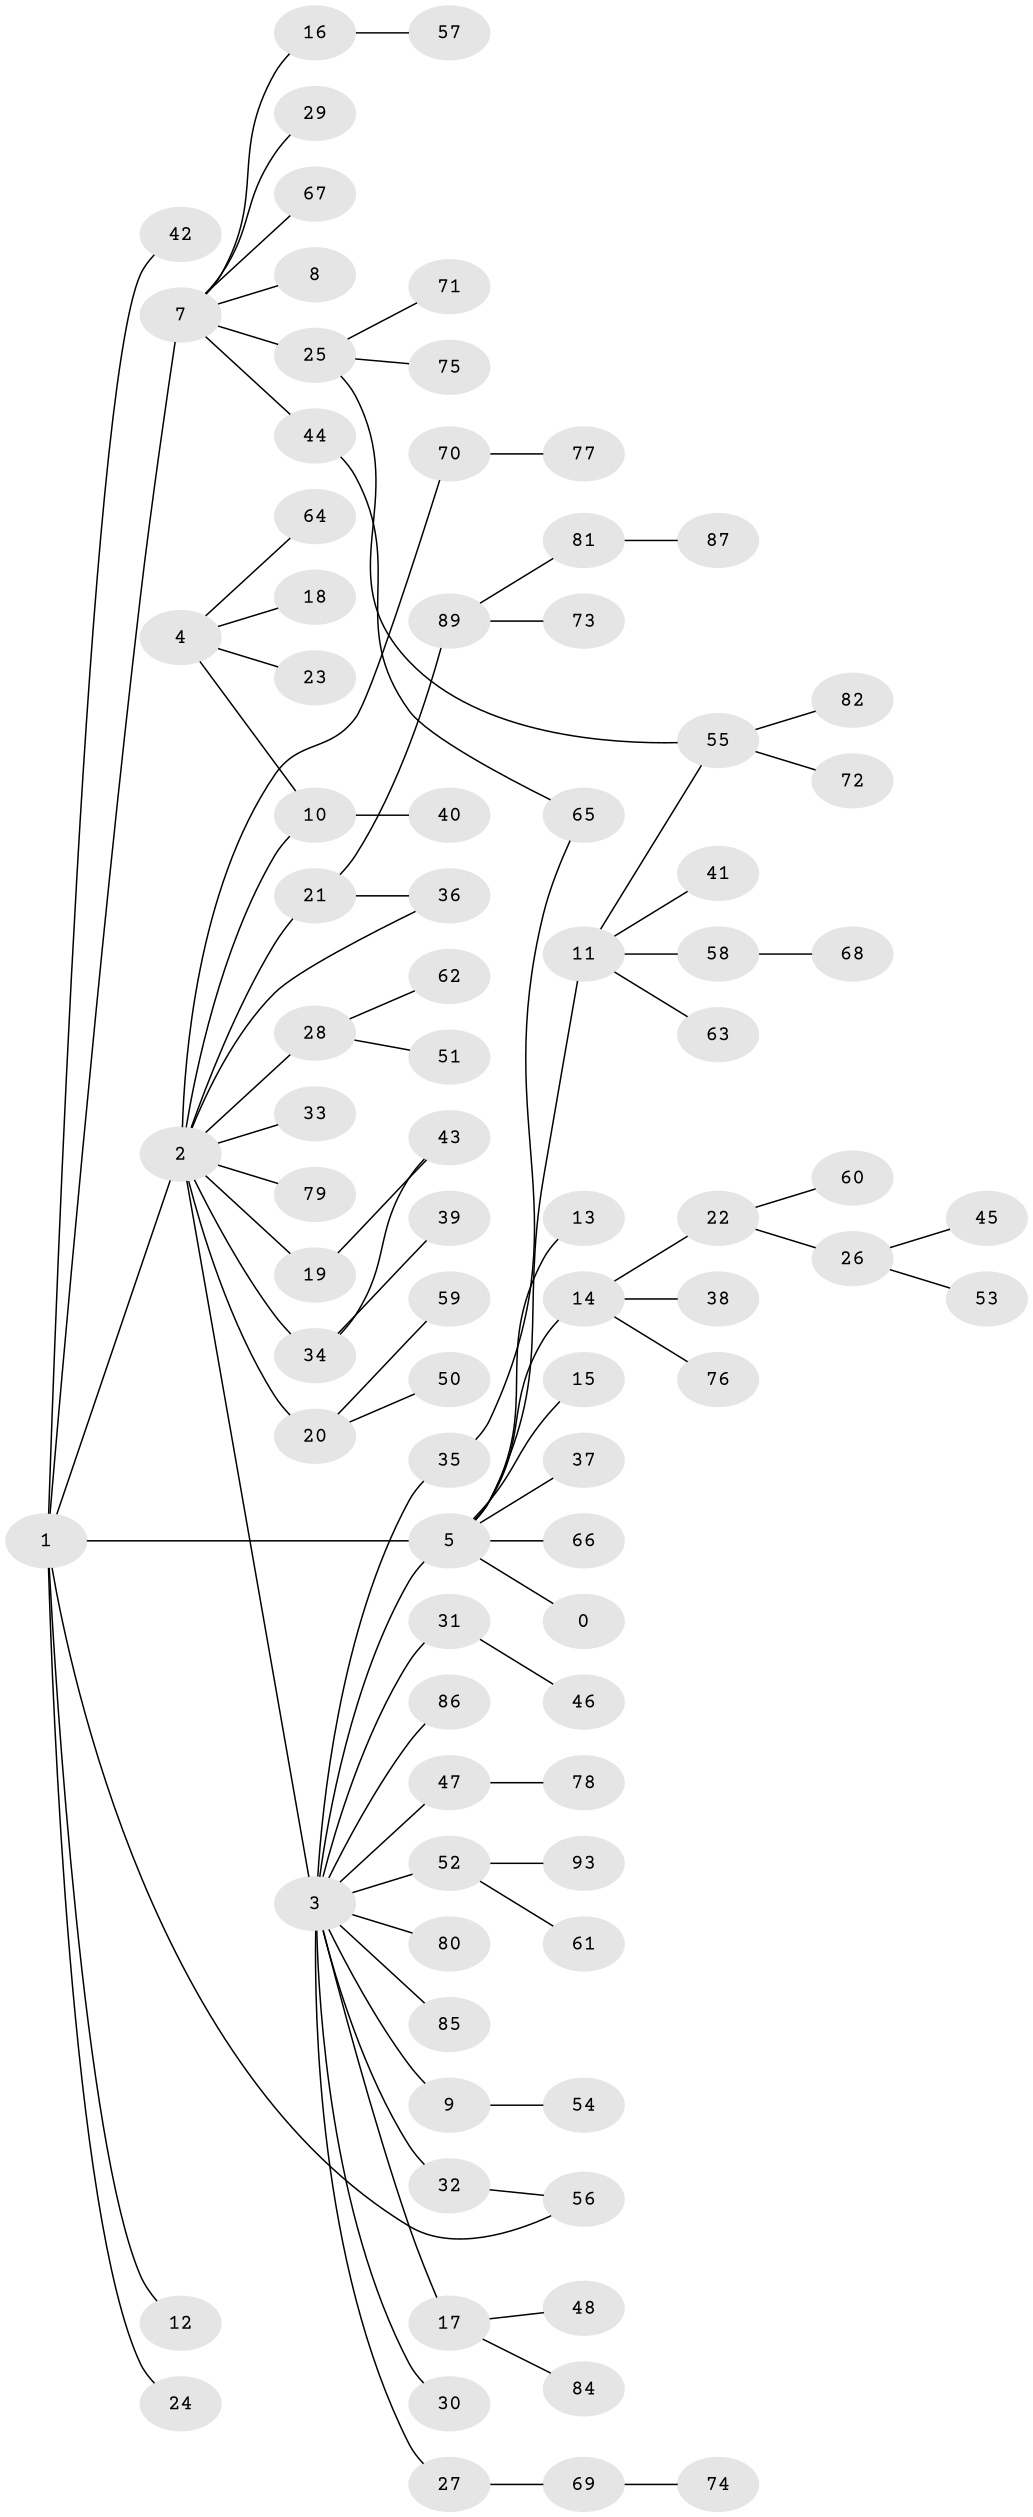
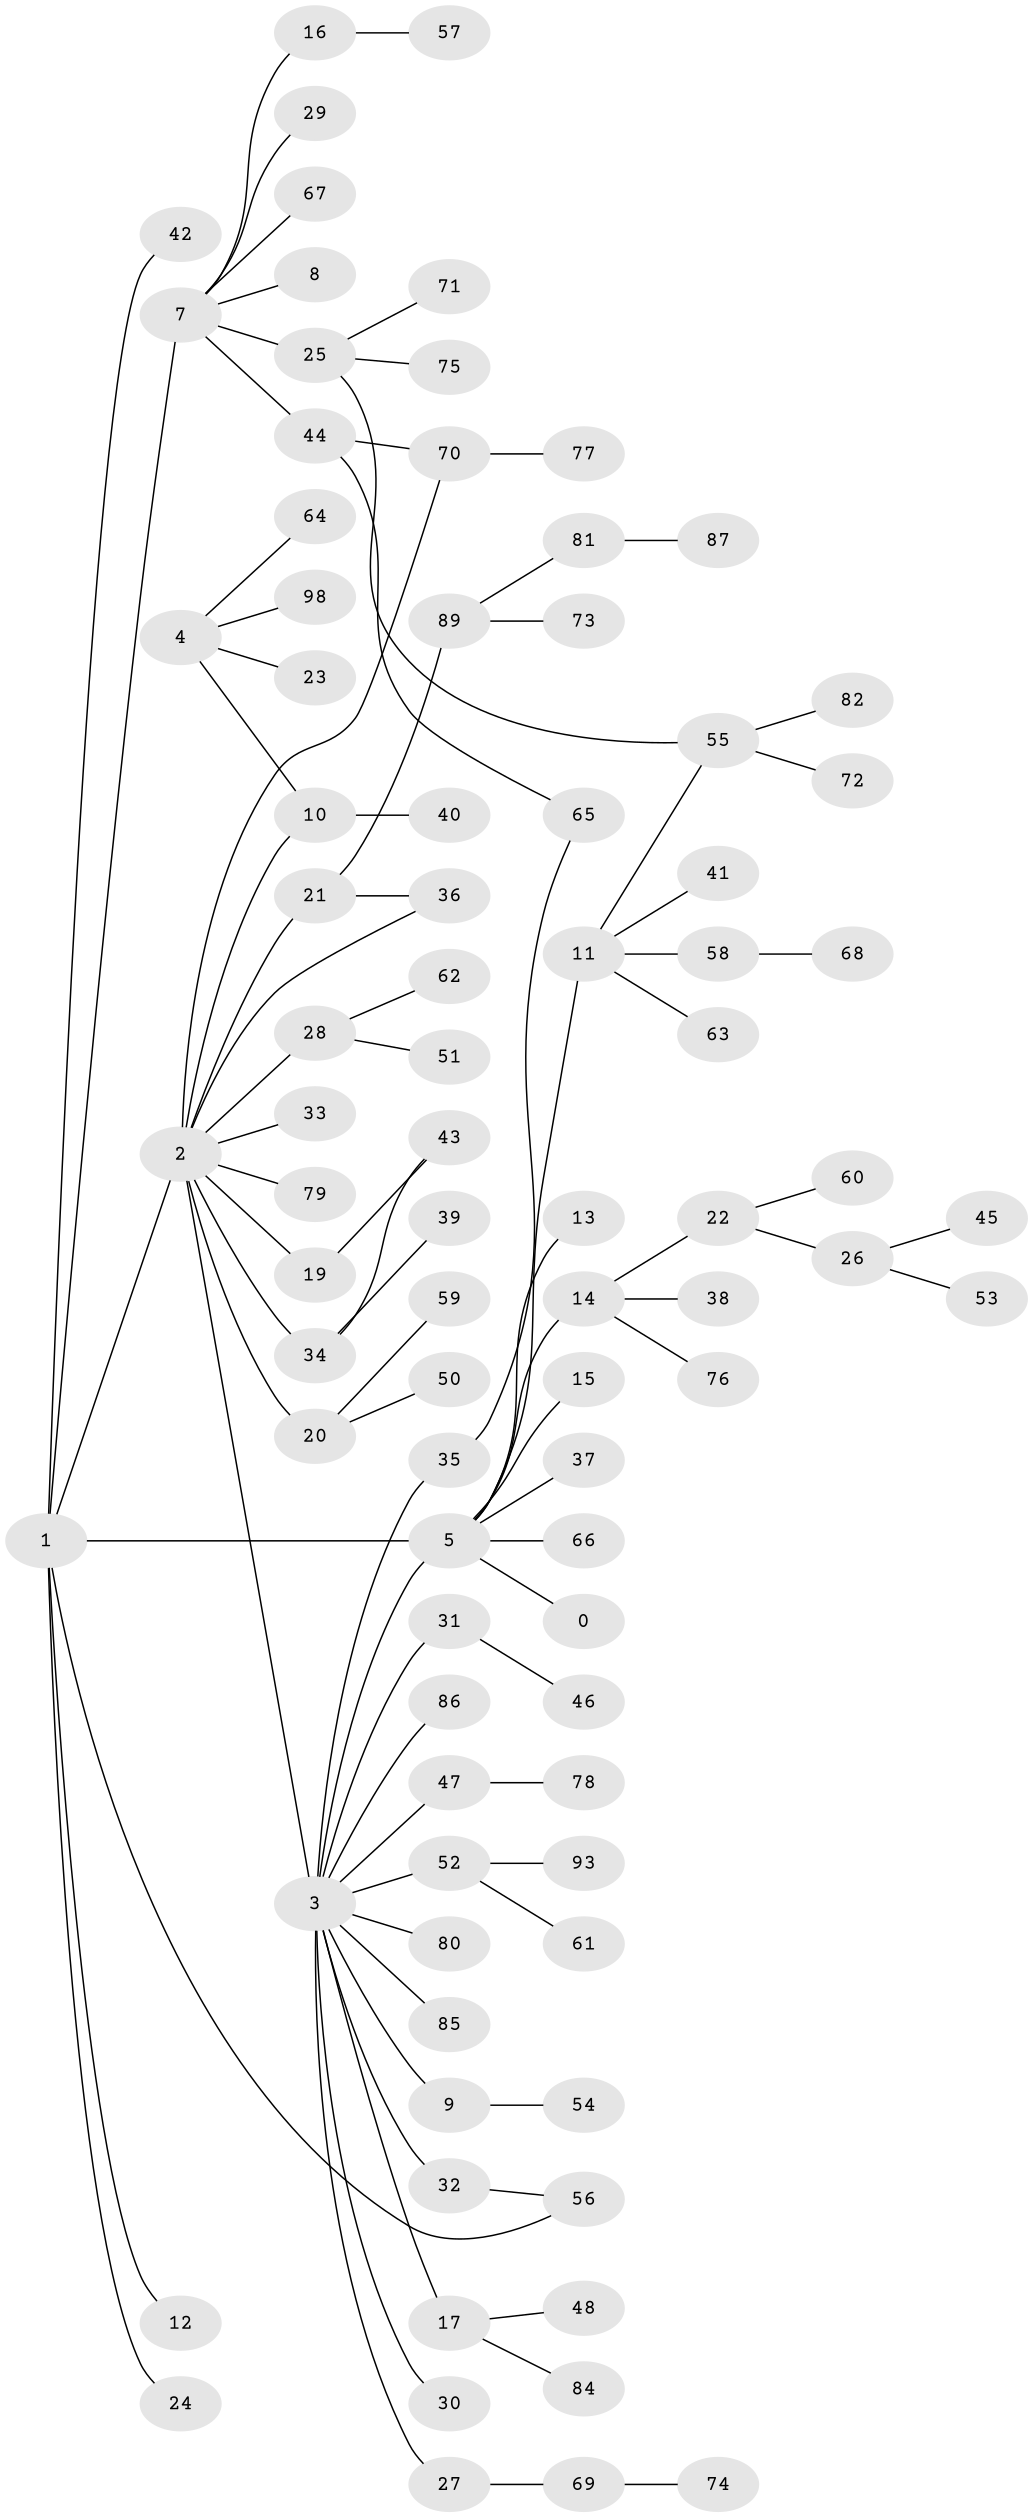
  graph {
    fontname="Courier Prime"
    rankdir=LR
    node [color=gray90 fontname="Courier Prime" style=filled]
    edge [fontname="Courier Prime"]
    1
    2
    5
    7
    12
    24
    42
    56
    3
    10
    19
    20
    21
    28
    33
    34
    36
    70
    79
    n20 [label=0]
    11
    13
    14
    15
    37
    66
    8
    16
    25
    29
    44
    67
    9
    17
    27
    30
    31
    32
    35
    47
    52
    80
    85
    86
    4
-   18
+   18 [label=98]
    23
    64
    40
    43
    50
    59
    n53 [label=89]
    51
    62
    39
    77
    54
    48
    84
    69
    46
    65
    78
    61
    n66 [label=93]
    41
    55
    58
    63
    22
    38
    76
    57
    71
    75
    72
    82
    68
    26
    60
    73
    81
    45
    53
    74
    87
    1 -- 2
    1 -- 5
    1 -- 7
    1 -- 12
    1 -- 24
    1 -- 42
    1 -- 56
    2 -- 3
    2 -- 10
    2 -- 19
    2 -- 20
    2 -- 21
    2 -- 28
    2 -- 33
    2 -- 34
    2 -- 36
    2 -- 70
    2 -- 79
    5 -- n20
    5 -- 11
    5 -- 13
    5 -- 14
    5 -- 15
    5 -- 37
    5 -- 66
    7 -- 8
    7 -- 16
    7 -- 25
    7 -- 29
    7 -- 44
    7 -- 67
    3 -- 5
    3 -- 9
    3 -- 17
    3 -- 27
    3 -- 30
    3 -- 31
    3 -- 32
    3 -- 35
    3 -- 47
    3 -- 52
    3 -- 80
    3 -- 85
    3 -- 86
    10 -- 40
    19 -- 43
    20 -- 50
    20 -- 59
    21 -- 36
    21 -- n53
    28 -- 51
    28 -- 62
    34 -- 43
    34 -- 39
    70 -- 77
    11 -- 41
    11 -- 55
    11 -- 58
    11 -- 63
    14 -- 22
    14 -- 38
    14 -- 76
    16 -- 57
    25 -- 55
    25 -- 71
    25 -- 75
+   44 -- 70
    44 -- 65
    9 -- 54
    17 -- 48
    17 -- 84
    27 -- 69
    31 -- 46
    32 -- 56
    35 -- 65
    47 -- 78
    52 -- 61
    52 -- n66
    4 -- 10
    4 -- 18
    4 -- 23
    4 -- 64
    n53 -- 73
    n53 -- 81
    69 -- 74
    55 -- 72
    55 -- 82
    58 -- 68
    22 -- 26
    22 -- 60
    26 -- 45
    26 -- 53
    81 -- 87
  }
